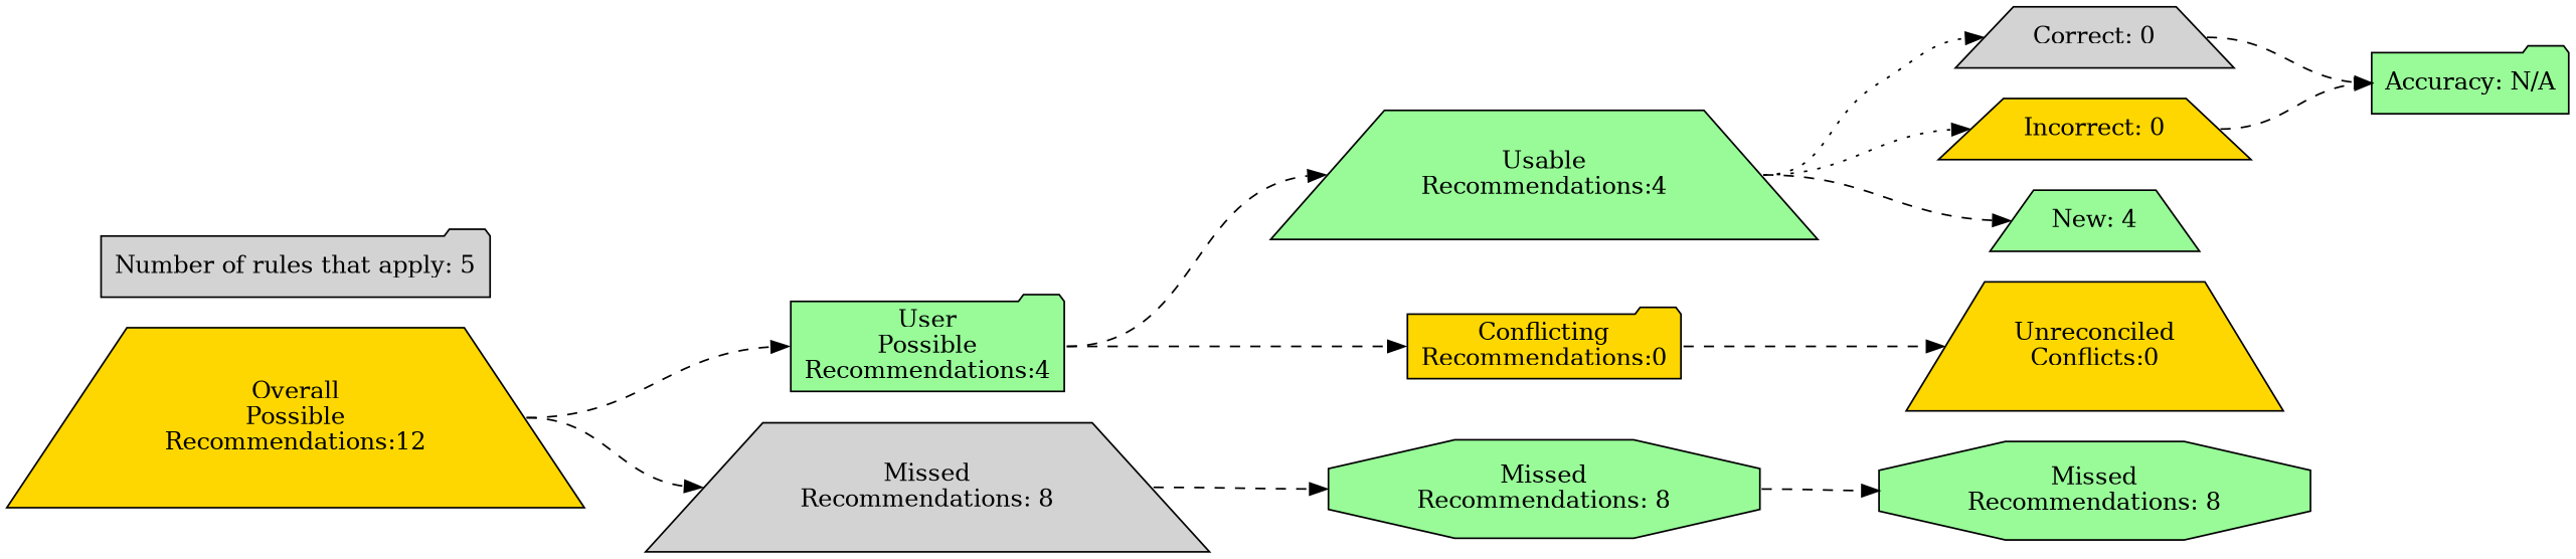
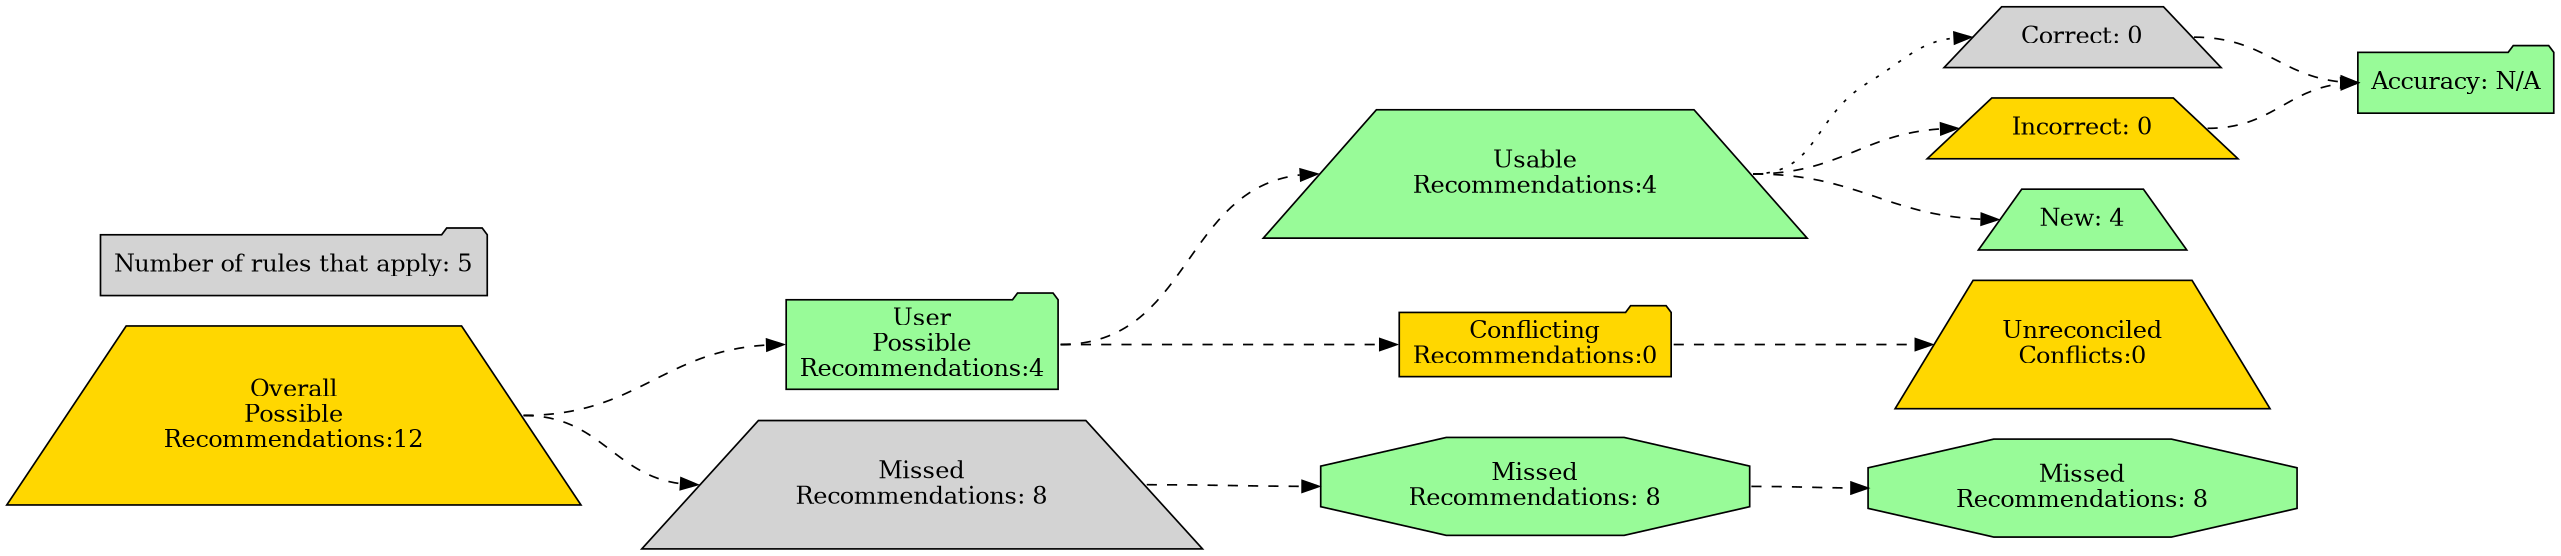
  digraph {
    rankdir=LR
    node [fillcolor=palegreen shape=trapezium style=filled]
    edge [headport=w style=dashed tailport=e]
    n1 [fillcolor=gold label="Overall\nPossible\nRecommendations:12"]
    n2 [label="User\nPossible\nRecommendations:4" shape=folder]
    n3 [fillcolor=lightgrey label="Missed\nRecommendations: 8"]
    n4 [label="Usable\nRecommendations:4"]
    n5 [fillcolor=gold label="Conflicting\nRecommendations:0" shape=folder]
    n6 [label="Missed\nRecommendations: 8" shape=octagon]
    n7 [fillcolor=lightgrey label="Correct: 0"]
    n8 [fillcolor=gold label="Incorrect: 0"]
    n9 [label="New: 4"]
    n10 [fillcolor=gold label="Unreconciled\nConflicts:0"]
    n11 [label="Missed\nRecommendations: 8" shape=octagon]
    n12 [label="Accuracy: N/A" shape=folder]
    n13 [fillcolor=lightgrey label="Number of rules that apply: 5" shape=folder]
    n1 -> n2
    n1 -> n3
    n2 -> n4
    n2 -> n5
    n3 -> n6
    n4 -> n7 [style=dotted]
-   n4 -> n8 [style=dotted]
+   n4 -> n8
    n4 -> n9
    n5 -> n10
    n6 -> n11
    n7 -> n12
    n8 -> n12
  }
